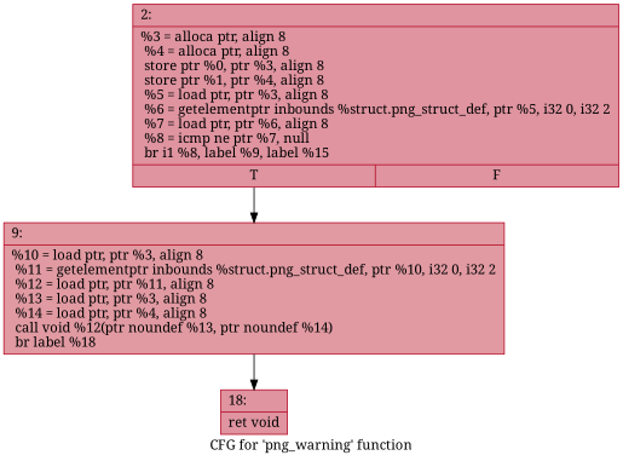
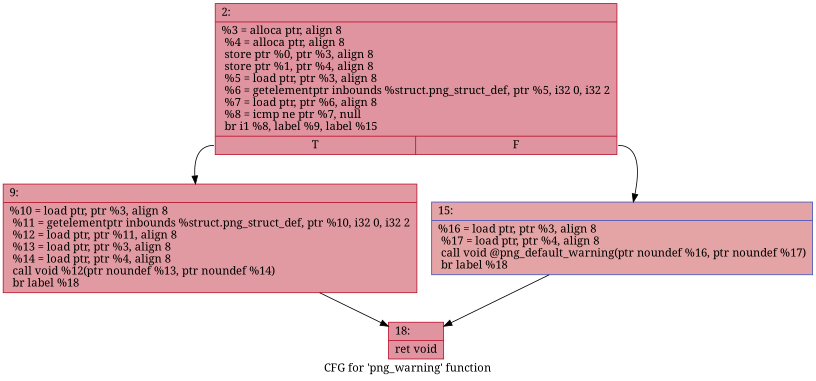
  digraph {
    label="CFG for 'png_warning' function"
    fontname="Noto Serif"
    node [color="#b70d28ff" fillcolor="#b70d2870" fontname="Noto Serif" shape=record style=filled]
    edge [fontname="Noto Serif"]
    n1 [label="{2:\l|  %3 = alloca ptr, align 8\l  %4 = alloca ptr, align 8\l  store ptr %0, ptr %3, align 8\l  store ptr %1, ptr %4, align 8\l  %5 = load ptr, ptr %3, align 8\l  %6 = getelementptr inbounds %struct.png_struct_def, ptr %5, i32 0, i32 2\l  %7 = load ptr, ptr %6, align 8\l  %8 = icmp ne ptr %7, null\l  br i1 %8, label %9, label %15\l|{<s0>T|<s1>F}}"]
    n2 [fillcolor="#bb1b2c70" label="{9:\l|  %10 = load ptr, ptr %3, align 8\l  %11 = getelementptr inbounds %struct.png_struct_def, ptr %10, i32 0, i32 2\l  %12 = load ptr, ptr %11, align 8\l  %13 = load ptr, ptr %3, align 8\l  %14 = load ptr, ptr %4, align 8\l  call void %12(ptr noundef %13, ptr noundef %14)\l  br label %18\l}"]
+   n3 [color="#3d50c3ff" fillcolor="#c32e3170" label="{15:\l|  %16 = load ptr, ptr %3, align 8\l  %17 = load ptr, ptr %4, align 8\l  call void @png_default_warning(ptr noundef %16, ptr noundef %17)\l  br label %18\l}"]
    n4 [label="{18:\l|  ret void\l}"]
    n1 -> n2 [tailport=s0]
+   n1 -> n3 [tailport=s1]
    n2 -> n4
+   n3 -> n4
  }
